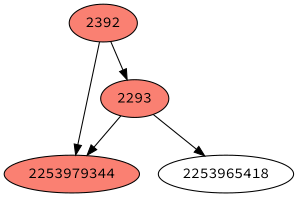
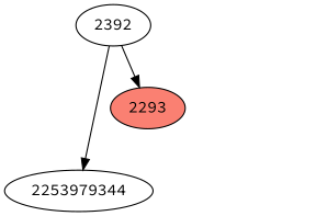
  strict digraph {
    fontname="Source Code Pro"
    node [fillcolor=salmon fontname="Source Code Pro" style=filled]
    edge [fontname="Source Code Pro"]
    n1 [label=2293]
-   2392
-   2253979344
-   2253965418 [fillcolor=white]
-   n1 -> 2253979344
-   n1 -> 2253965418
+   2392 [fillcolor=white]
+   2253979344 [fillcolor=white]
    2392 -> n1
    2392 -> 2253979344
  }
